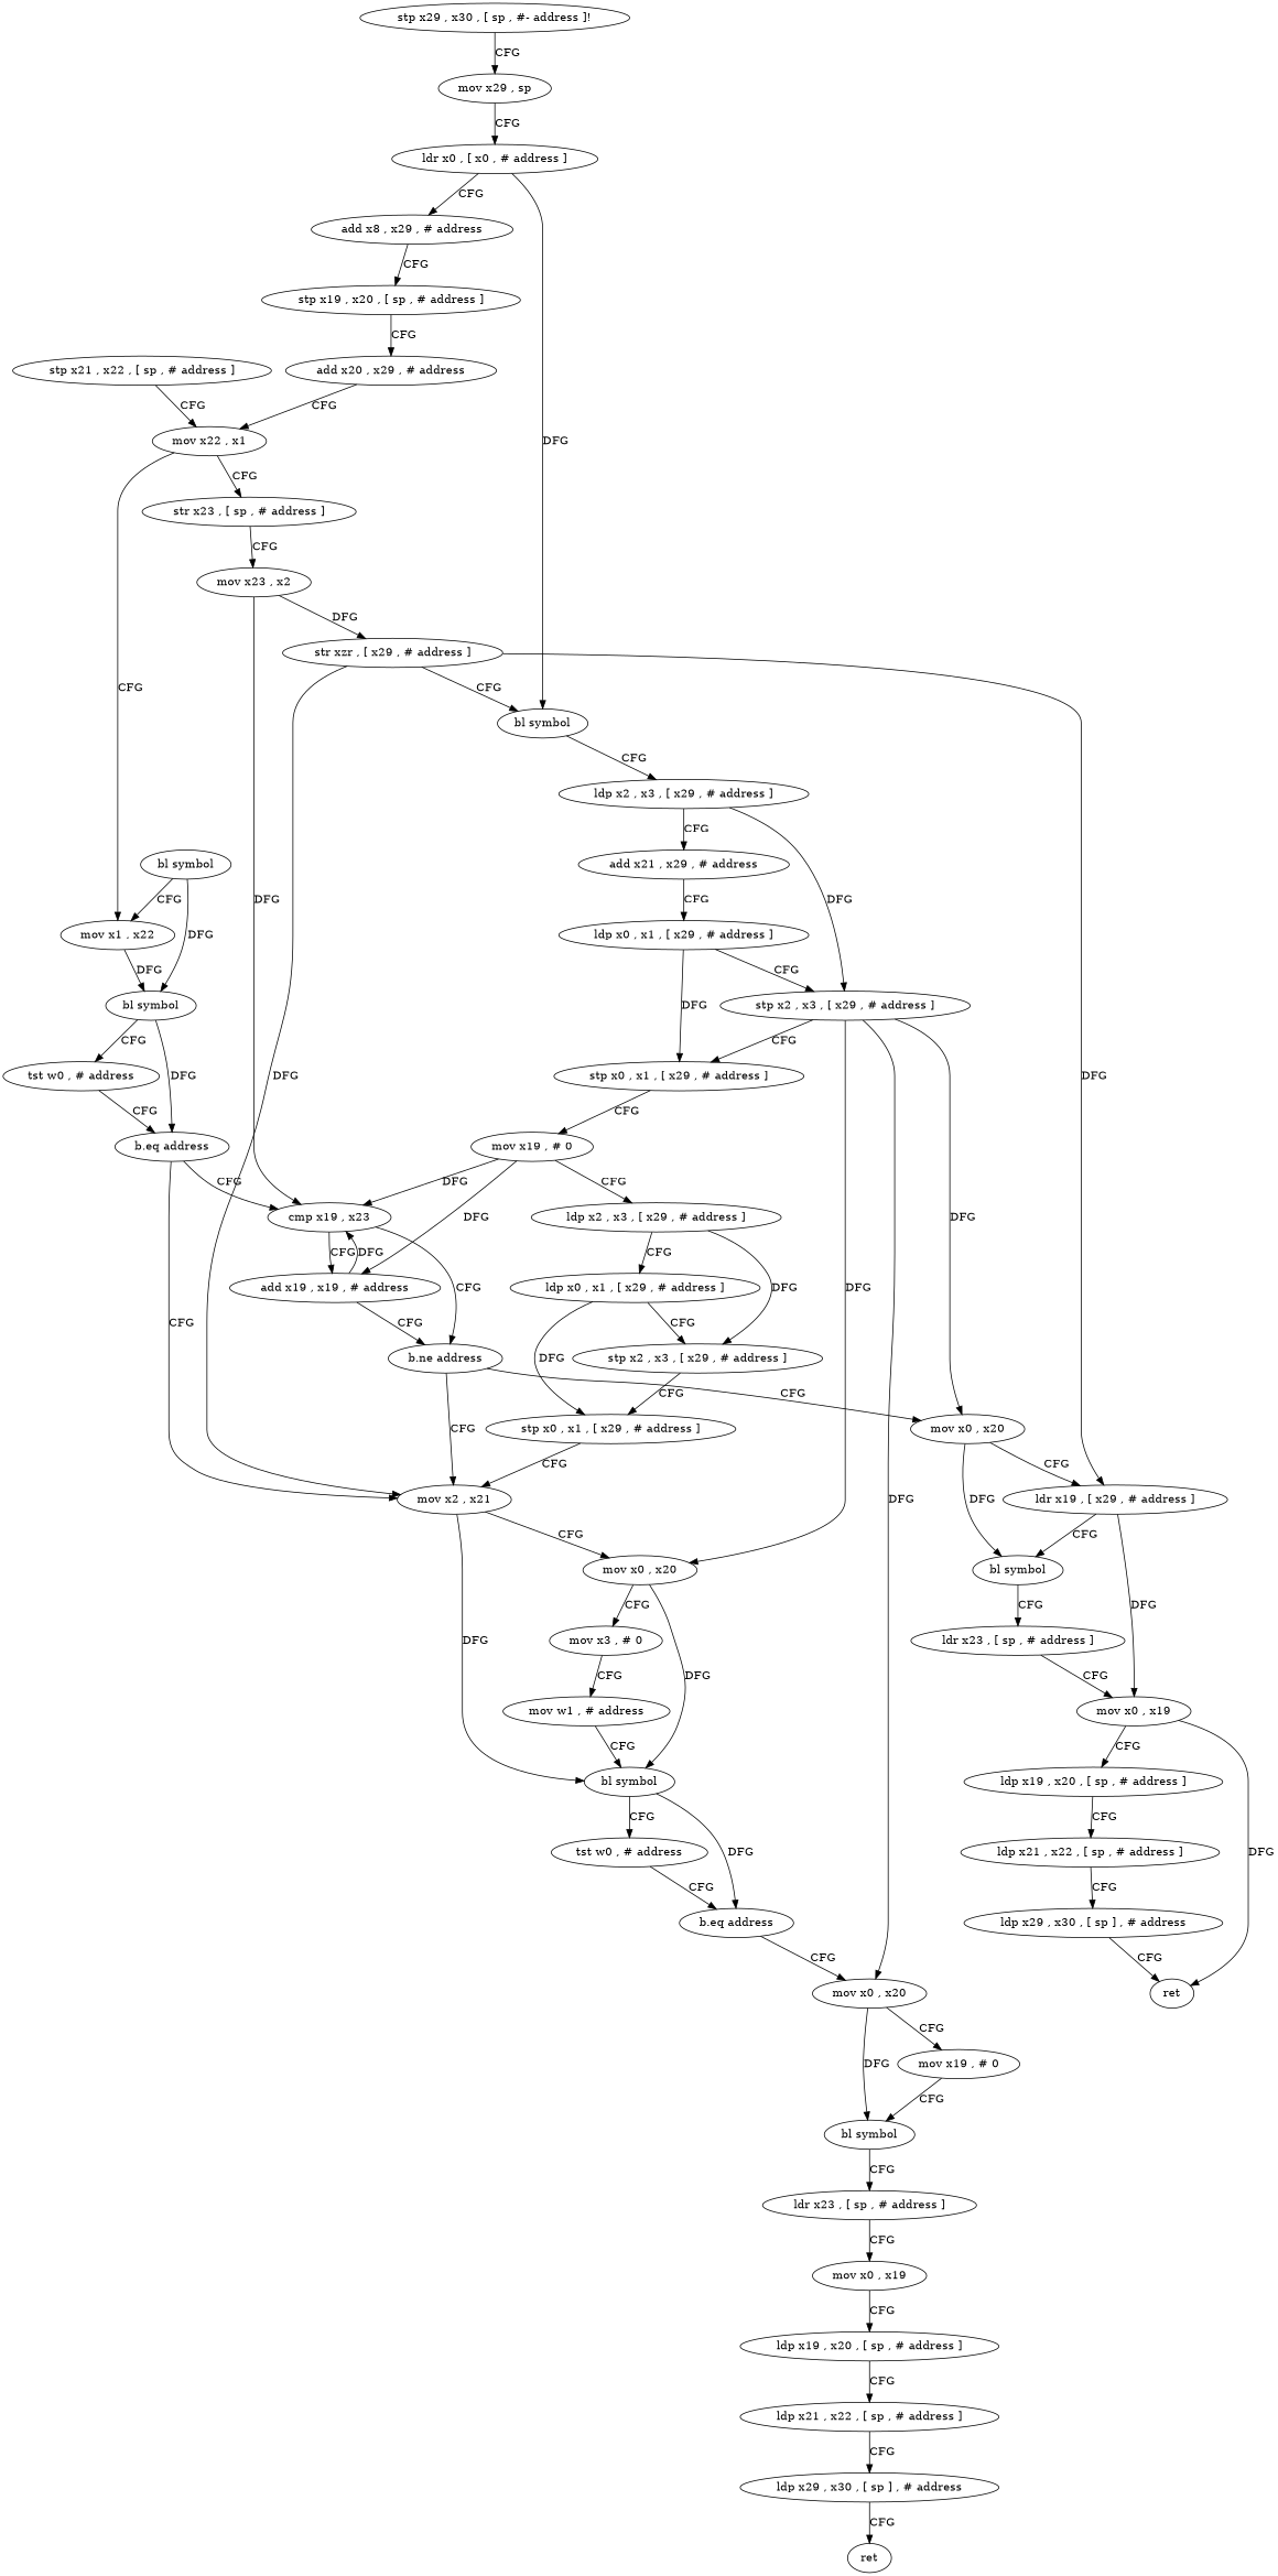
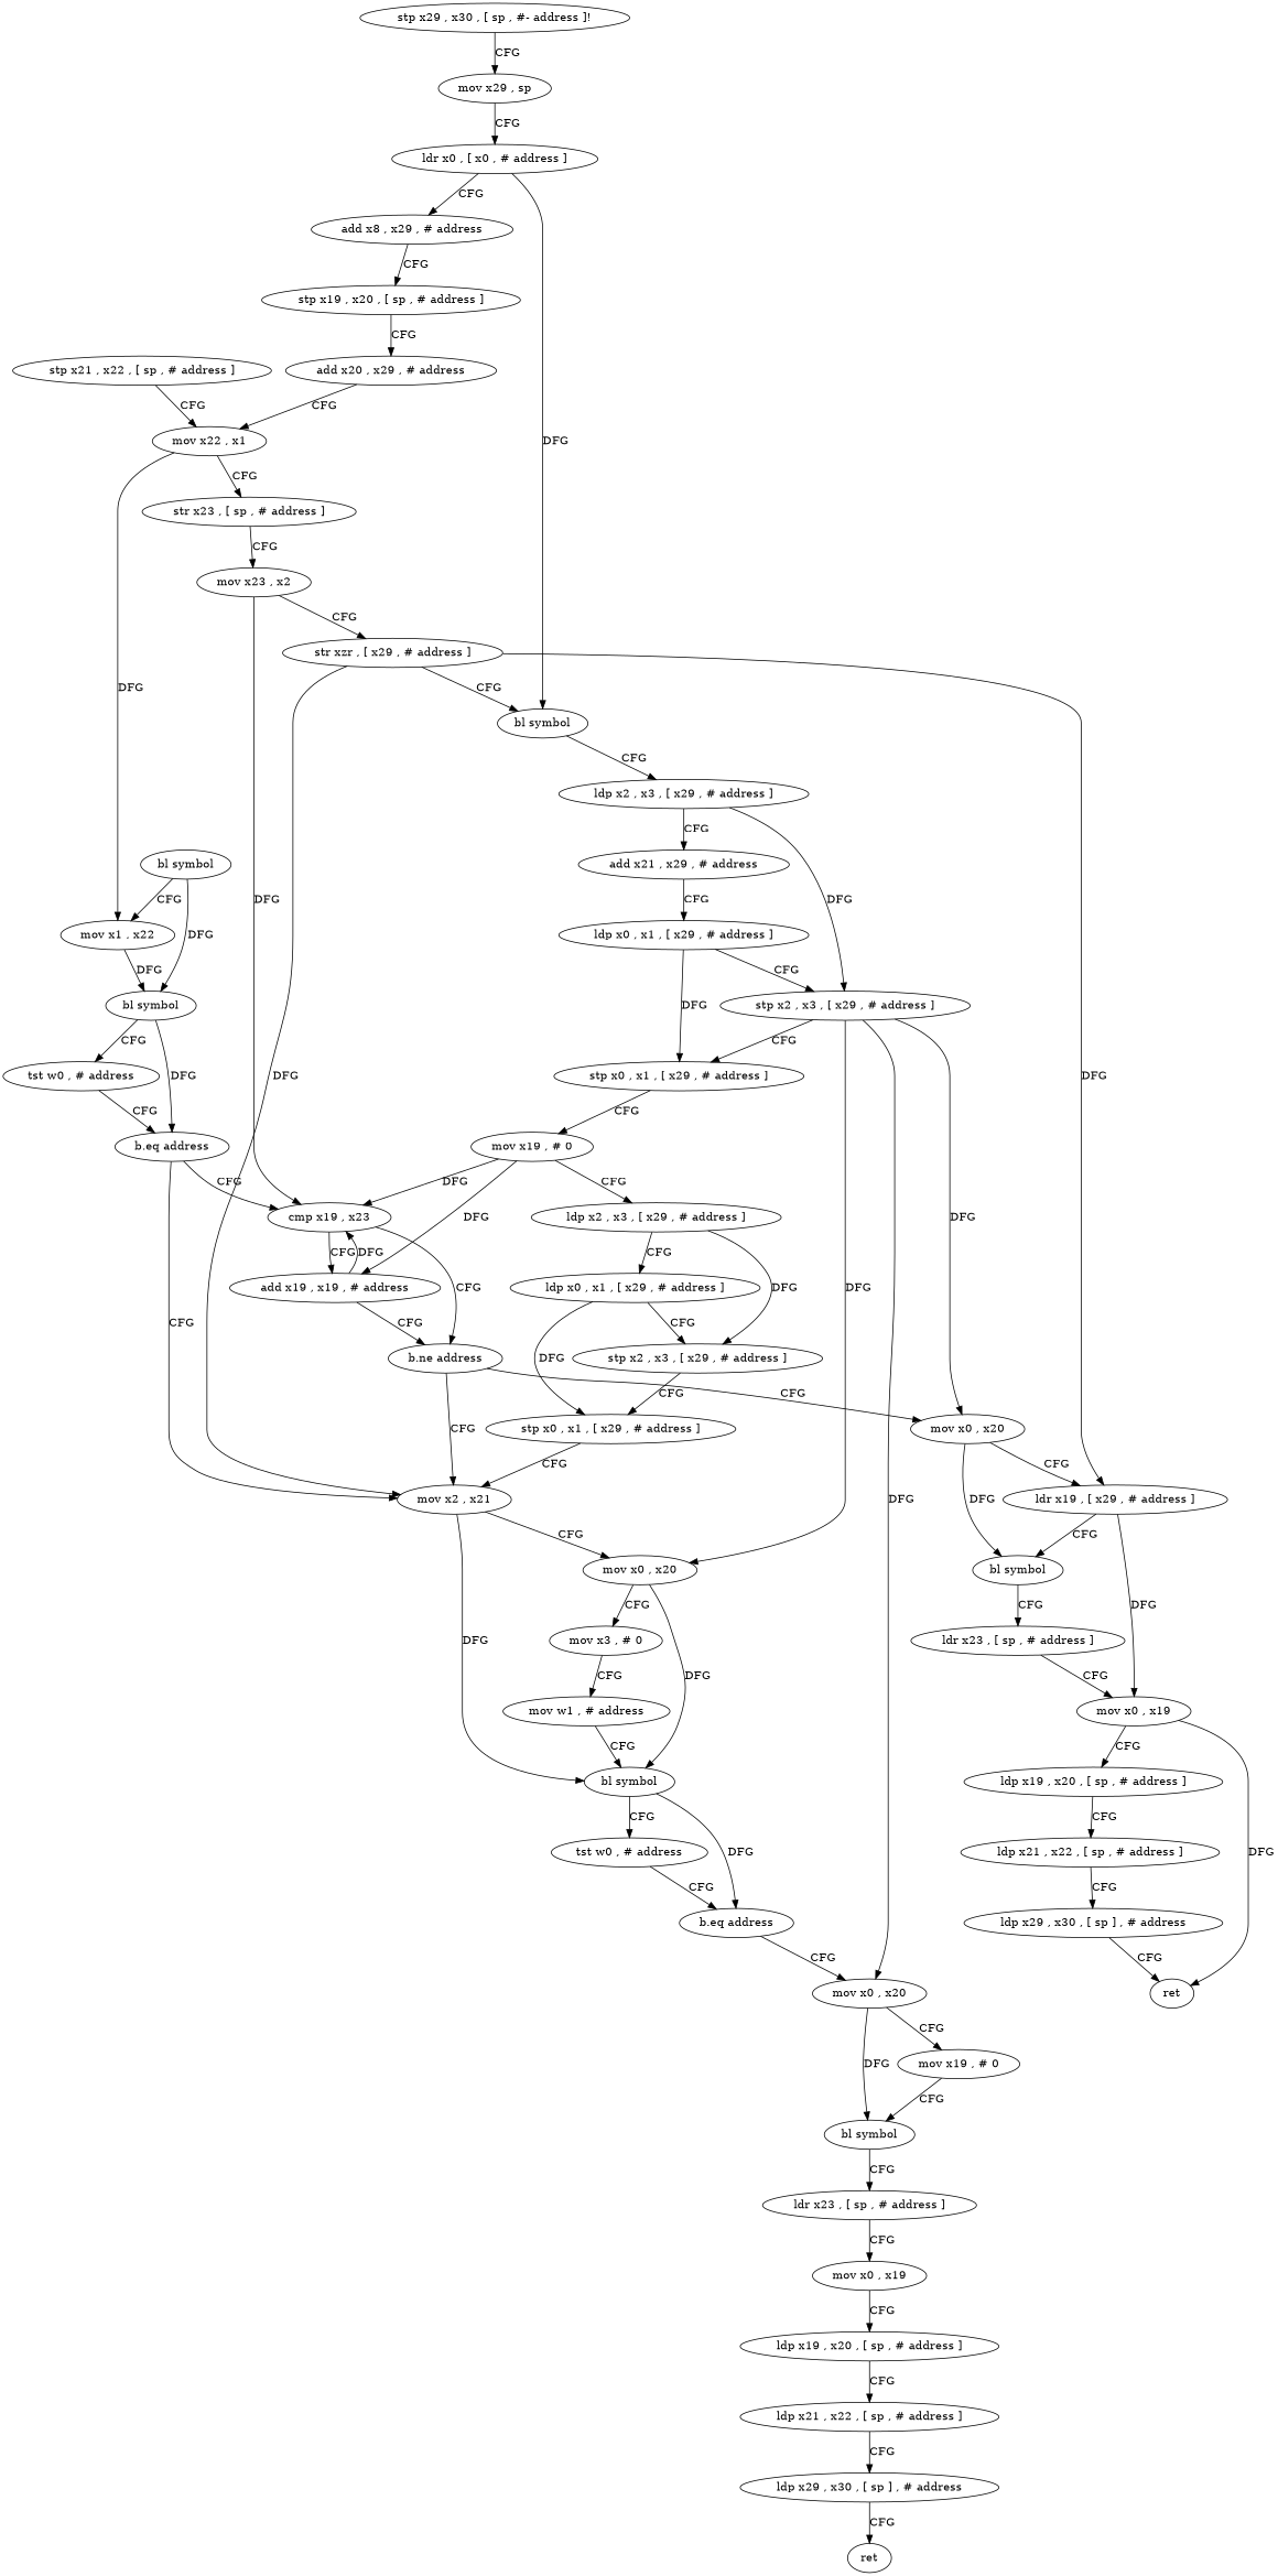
  digraph {
    n1 [label="stp x29 , x30 , [ sp , #- address ]!"]
    n2 [label="mov x29 , sp"]
    n3 [label="ldr x0 , [ x0 , # address ]"]
    n4 [label="add x8 , x29 , # address"]
    n5 [label="bl symbol"]
    n6 [label="stp x19 , x20 , [ sp , # address ]"]
    n7 [label="ldp x2 , x3 , [ x29 , # address ]"]
    n8 [label="add x20 , x29 , # address"]
    n9 [label="mov x22 , x1"]
    n10 [label="stp x21 , x22 , [ sp , # address ]"]
    n11 [label="str x23 , [ sp , # address ]"]
    n12 [label="mov x1 , x22"]
    n13 [label="mov x23 , x2"]
    n14 [label="bl symbol"]
    n15 [label="str xzr , [ x29 , # address ]"]
    n16 [label="cmp x19 , x23"]
    n17 [label="mov x2 , x21"]
    n18 [label="ldr x19 , [ x29 , # address ]"]
    n19 [label="add x19 , x19 , # address"]
    n20 [label="b.ne address"]
    n21 [label="mov x0 , x20"]
    n22 [label="bl symbol"]
    n23 [label="bl symbol"]
    n24 [label="mov x0 , x19"]
    n25 [label="add x21 , x29 , # address"]
    n26 [label="stp x2 , x3 , [ x29 , # address ]"]
    n27 [label="ldp x0 , x1 , [ x29 , # address ]"]
    n28 [label="stp x0 , x1 , [ x29 , # address ]"]
    n29 [label="mov x0 , x20"]
    n30 [label="mov x0 , x20"]
    n31 [label="mov x19 , # 0"]
    n32 [label="mov x19 , # 0"]
    n33 [label="bl symbol"]
    n34 [label="mov x3 , # 0"]
    n35 [label="ldp x2 , x3 , [ x29 , # address ]"]
    n36 [label="ldp x0 , x1 , [ x29 , # address ]"]
    n37 [label="stp x2 , x3 , [ x29 , # address ]"]
    n38 [label="stp x0 , x1 , [ x29 , # address ]"]
    n39 [label="tst w0 , # address"]
    n40 [label="b.eq address"]
    n41 [label="ldr x23 , [ sp , # address ]"]
    n42 [label="mov x0 , x19"]
    n43 [label="ldp x19 , x20 , [ sp , # address ]"]
    n44 [label="ldp x21 , x22 , [ sp , # address ]"]
    n45 [label="ldp x29 , x30 , [ sp ] , # address"]
    n46 [label=ret]
    n47 [label="bl symbol"]
    n48 [label="tst w0 , # address"]
    n49 [label="b.eq address"]
    n50 [label="mov w1 , # address"]
    n51 [label="ldr x23 , [ sp , # address ]"]
    n52 [label="ldp x19 , x20 , [ sp , # address ]"]
    n53 [label=ret]
    n54 [label="ldp x21 , x22 , [ sp , # address ]"]
    n55 [label="ldp x29 , x30 , [ sp ] , # address"]
    n1 -> n2 [label=CFG]
    n2 -> n3 [label=CFG]
    n3 -> n4 [label=CFG]
    n3 -> n5 [label=DFG]
    n4 -> n6 [label=CFG]
    n5 -> n7 [label=CFG]
    n6 -> n8 [label=CFG]
    n7 -> n25 [label=CFG]
    n7 -> n26 [label=DFG]
    n8 -> n9 [label=CFG]
    n9 -> n11 [label=CFG]
-   n9 -> n12 [label=CFG]
+   n9 -> n12 [label=DFG]
    n10 -> n9 [label=CFG]
    n11 -> n13 [label=CFG]
    n12 -> n14 [label=DFG]
-   n13 -> n15 [label=DFG]
+   n13 -> n15 [label=CFG]
    n13 -> n16 [label=DFG]
    n14 -> n48 [label=CFG]
    n14 -> n49 [label=DFG]
    n15 -> n5 [label=CFG]
    n15 -> n17 [label=DFG]
    n15 -> n18 [label=DFG]
    n16 -> n19 [label=CFG]
    n16 -> n20 [label=CFG]
    n17 -> n21 [label=CFG]
    n17 -> n22 [label=DFG]
    n18 -> n23 [label=CFG]
    n18 -> n24 [label=DFG]
    n19 -> n16 [label=DFG]
    n19 -> n20 [label=CFG]
    n20 -> n17 [label=CFG]
    n20 -> n30 [label=CFG]
    n21 -> n22 [label=DFG]
    n21 -> n34 [label=CFG]
    n22 -> n39 [label=CFG]
    n22 -> n40 [label=DFG]
    n23 -> n51 [label=CFG]
    n24 -> n52 [label=CFG]
    n24 -> n53 [label=DFG]
    n25 -> n27 [label=CFG]
    n26 -> n21 [label=DFG]
    n26 -> n28 [label=CFG]
    n26 -> n29 [label=DFG]
    n26 -> n30 [label=DFG]
    n27 -> n26 [label=CFG]
    n27 -> n28 [label=DFG]
    n28 -> n31 [label=CFG]
    n29 -> n32 [label=CFG]
    n29 -> n33 [label=DFG]
    n30 -> n18 [label=CFG]
    n30 -> n23 [label=DFG]
    n31 -> n16 [label=DFG]
    n31 -> n19 [label=DFG]
    n31 -> n35 [label=CFG]
    n32 -> n33 [label=CFG]
    n33 -> n41 [label=CFG]
    n34 -> n50 [label=CFG]
    n35 -> n36 [label=CFG]
    n35 -> n37 [label=DFG]
    n36 -> n37 [label=CFG]
    n36 -> n38 [label=DFG]
    n37 -> n38 [label=CFG]
    n38 -> n17 [label=CFG]
    n39 -> n40 [label=CFG]
    n40 -> n29 [label=CFG]
    n41 -> n42 [label=CFG]
    n42 -> n43 [label=CFG]
    n43 -> n44 [label=CFG]
    n44 -> n45 [label=CFG]
    n45 -> n46 [label=CFG]
    n47 -> n12 [label=CFG]
    n47 -> n14 [label=DFG]
    n48 -> n49 [label=CFG]
    n49 -> n16 [label=CFG]
    n49 -> n17 [label=CFG]
    n50 -> n22 [label=CFG]
    n51 -> n24 [label=CFG]
    n52 -> n54 [label=CFG]
    n54 -> n55 [label=CFG]
    n55 -> n53 [label=CFG]
  }
